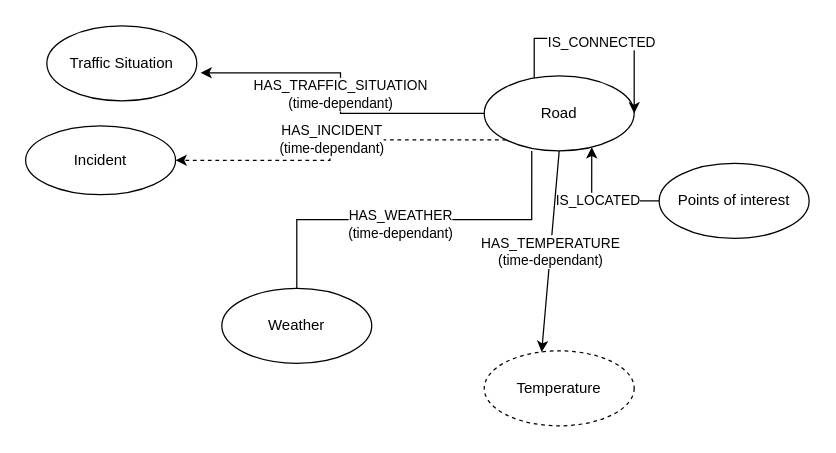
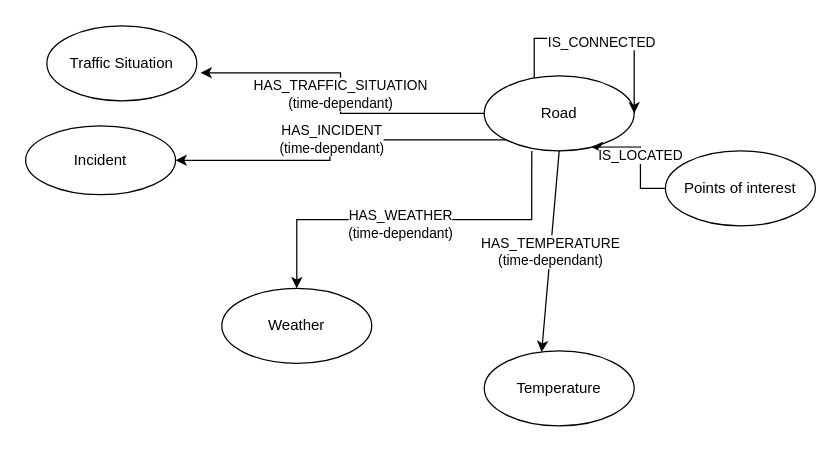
  <mxCell id="0" />
  <mxCell id="1" parent="0" />
  <mxCell id="2" value="Road" style="ellipse;whiteSpace=wrap;html=1;" parent="1" vertex="1"><mxGeometry x="387" y="60" width="120" height="60" as="geometry" /></mxCell>
  <mxCell id="3" value="IS_LOCATED" style="edgeStyle=orthogonalEdgeStyle;rounded=0;orthogonalLoop=1;jettySize=auto;html=1;entryX=0.717;entryY=0.95;entryDx=0;entryDy=0;entryPerimeter=0;" parent="1" source="4" target="2" edge="1"><mxGeometry relative="1" as="geometry"><mxPoint x="477" y="140" as="targetPoint" /></mxGeometry></mxCell>
- <mxCell id="4" value="Points of interest" style="ellipse;whiteSpace=wrap;html=1;" parent="1" vertex="1"><mxGeometry x="527" y="130" width="120" height="60" as="geometry" /></mxCell>
- <mxCell id="5" style="edgeStyle=orthogonalEdgeStyle;rounded=0;orthogonalLoop=1;jettySize=auto;html=1;entryX=0.5;entryY=0;entryDx=0;entryDy=0;exitX=0.317;exitY=1;exitDx=0;exitDy=0;exitPerimeter=0;endArrow=none;" parent="1" source="2" target="11" edge="1"><mxGeometry relative="1" as="geometry"><mxPoint x="227" y="230" as="sourcePoint" /></mxGeometry></mxCell>
+ <mxCell id="4" value="Points of interest" style="ellipse;whiteSpace=wrap;html=1;" parent="1" vertex="1"><mxGeometry x="532" y="120" width="120" height="60" as="geometry" /></mxCell>
+ <mxCell id="5" style="edgeStyle=orthogonalEdgeStyle;rounded=0;orthogonalLoop=1;jettySize=auto;html=1;entryX=0.5;entryY=0;entryDx=0;entryDy=0;exitX=0.317;exitY=1;exitDx=0;exitDy=0;exitPerimeter=0;" parent="1" source="2" target="11" edge="1"><mxGeometry relative="1" as="geometry"><mxPoint x="227" y="230" as="sourcePoint" /></mxGeometry></mxCell>
  <mxCell id="6" value="HAS_WEATHER&lt;br&gt;(time-dependant)" style="edgeLabel;html=1;align=center;verticalAlign=middle;resizable=0;points=[];" parent="5" vertex="1" connectable="0"><mxGeometry x="0.08" y="3" relative="1" as="geometry"><mxPoint as="offset" /></mxGeometry></mxCell>
- <mxCell id="7" style="edgeStyle=orthogonalEdgeStyle;rounded=0;orthogonalLoop=1;jettySize=auto;html=1;exitX=0;exitY=1;exitDx=0;exitDy=0;dashed=1;" parent="1" source="2" target="12" edge="1"><mxGeometry relative="1" as="geometry"><mxPoint x="147" y="200" as="sourcePoint" /></mxGeometry></mxCell>
+ <mxCell id="7" style="edgeStyle=orthogonalEdgeStyle;rounded=0;orthogonalLoop=1;jettySize=auto;html=1;exitX=0;exitY=1;exitDx=0;exitDy=0;" parent="1" source="2" target="12" edge="1"><mxGeometry relative="1" as="geometry"><mxPoint x="147" y="200" as="sourcePoint" /></mxGeometry></mxCell>
  <mxCell id="8" value="HAS_INCIDENT&lt;br&gt;(time-dependant)" style="edgeLabel;html=1;align=center;verticalAlign=middle;resizable=0;points=[];" parent="7" vertex="1" connectable="0"><mxGeometry y="-1" relative="1" as="geometry"><mxPoint as="offset" /></mxGeometry></mxCell>
  <mxCell id="9" value="HAS_TRAFFIC_SITUATION&lt;br&gt;(time-dependant)" style="edgeStyle=orthogonalEdgeStyle;rounded=0;orthogonalLoop=1;jettySize=auto;html=1;entryX=1.025;entryY=0.625;entryDx=0;entryDy=0;entryPerimeter=0;exitX=0;exitY=0.5;exitDx=0;exitDy=0;" parent="1" source="2" target="10" edge="1"><mxGeometry relative="1" as="geometry"><mxPoint x="227" y="170" as="sourcePoint" /></mxGeometry></mxCell>
  <mxCell id="10" value="Traffic Situation" style="ellipse;whiteSpace=wrap;html=1;" parent="1" vertex="1"><mxGeometry x="37" y="20" width="120" height="60" as="geometry" /></mxCell>
  <mxCell id="11" value="Weather" style="ellipse;whiteSpace=wrap;html=1;" parent="1" vertex="1"><mxGeometry x="177" y="230" width="120" height="60" as="geometry" /></mxCell>
  <mxCell id="12" value="Incident&lt;br&gt;" style="ellipse;whiteSpace=wrap;html=1;" parent="1" vertex="1"><mxGeometry x="20" y="100" width="120" height="55" as="geometry" /></mxCell>
- <mxCell id="13" value="Temperature" style="ellipse;whiteSpace=wrap;html=1;dashed=1;" parent="1" vertex="1"><mxGeometry x="387" y="280" width="120" height="60" as="geometry" /></mxCell>
+ <mxCell id="13" value="Temperature" style="ellipse;whiteSpace=wrap;html=1;" parent="1" vertex="1"><mxGeometry x="387" y="280" width="120" height="60" as="geometry" /></mxCell>
  <mxCell id="14" value="HAS_TEMPERATURE&lt;br&gt;(time-dependant)" style="endArrow=classic;html=1;rounded=0;exitX=0.5;exitY=1;exitDx=0;exitDy=0;entryX=0.383;entryY=0.017;entryDx=0;entryDy=0;entryPerimeter=0;" parent="1" source="2" target="13" edge="1"><mxGeometry width="50" height="50" relative="1" as="geometry"><mxPoint x="280.033" y="221.213" as="sourcePoint" /><mxPoint x="447" y="260" as="targetPoint" /></mxGeometry></mxCell>
  <mxCell id="15" style="edgeStyle=orthogonalEdgeStyle;rounded=0;orthogonalLoop=1;jettySize=auto;html=1;entryX=1;entryY=0.5;entryDx=0;entryDy=0;" parent="1" source="2" target="2" edge="1"><mxGeometry relative="1" as="geometry"><Array as="points"><mxPoint x="427" y="30" /><mxPoint x="507" y="30" /><mxPoint x="507" y="90" /></Array></mxGeometry></mxCell>
  <mxCell id="16" value="IS_CONNECTED" style="edgeLabel;html=1;align=center;verticalAlign=middle;resizable=0;points=[];" parent="15" vertex="1" connectable="0"><mxGeometry x="-0.012" y="-2" relative="1" as="geometry"><mxPoint as="offset" /></mxGeometry></mxCell>
